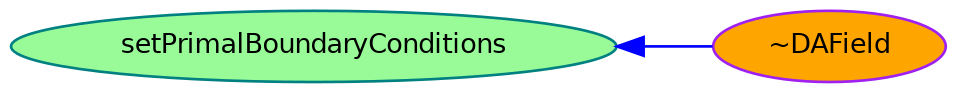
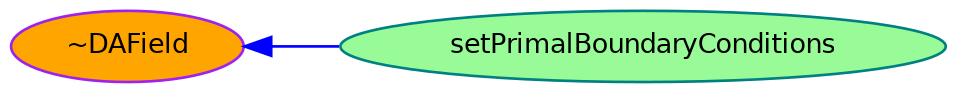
  digraph {
    rankdir=LR
    node [fontname=Helvetica fontsize=10 shape=ellipse style=filled]
    n1 [color=teal fillcolor=palegreen fontcolor=black height=0.2 label=setPrimalBoundaryConditions width=0.4]
    n2 [color=purple height=0.2 label="~DAField" width=0.4 fillcolor=orange]
-   n1 -> n2 [color=blue dir=back fontname=Helvetica fontsize=10 labelfontname=Helvetica labelfontsize=10 style=solid]
+   n2 -> n1 [color=blue dir=back fontname=Helvetica fontsize=10 labelfontname=Helvetica labelfontsize=10 style=solid]
  }
